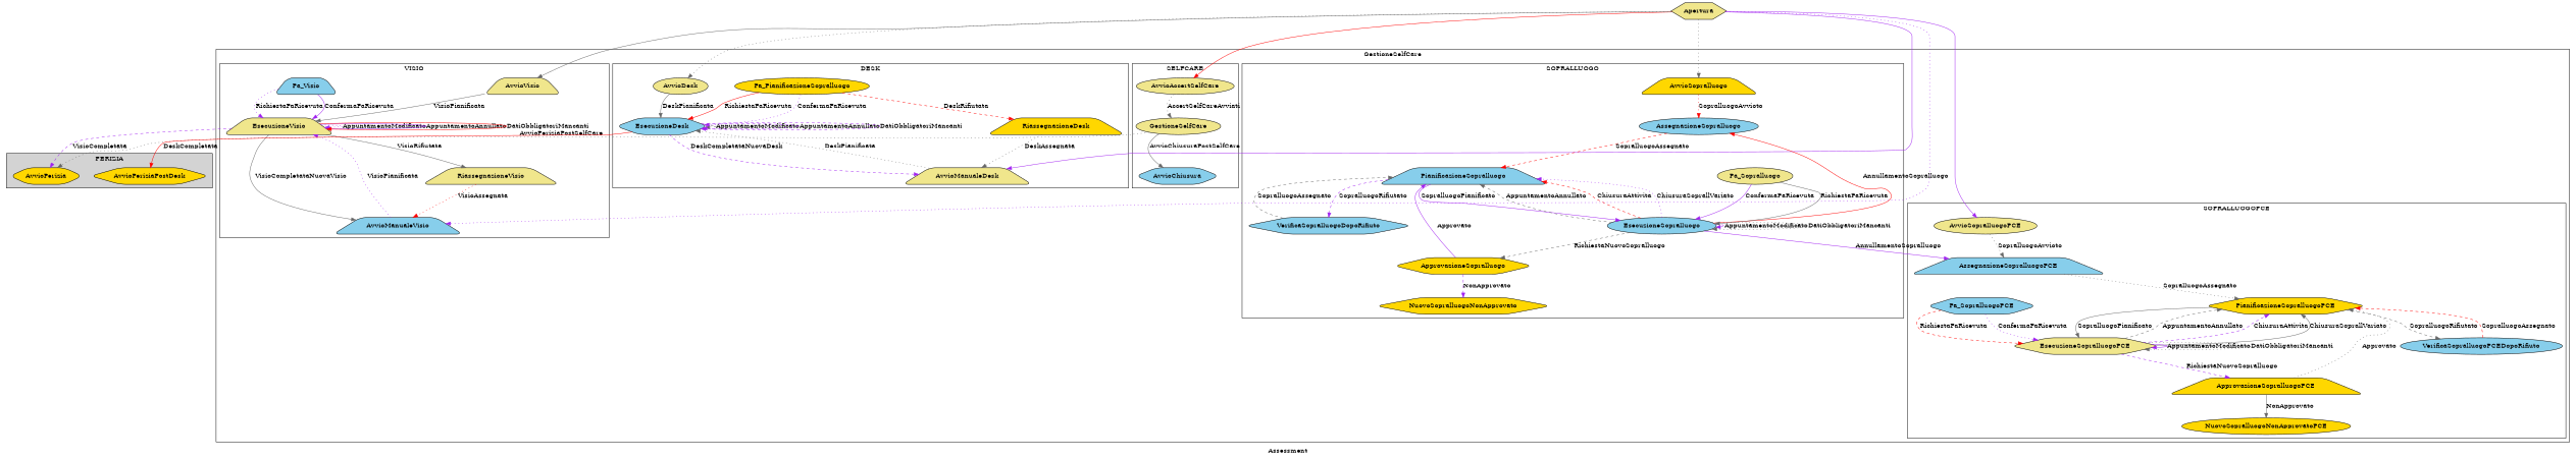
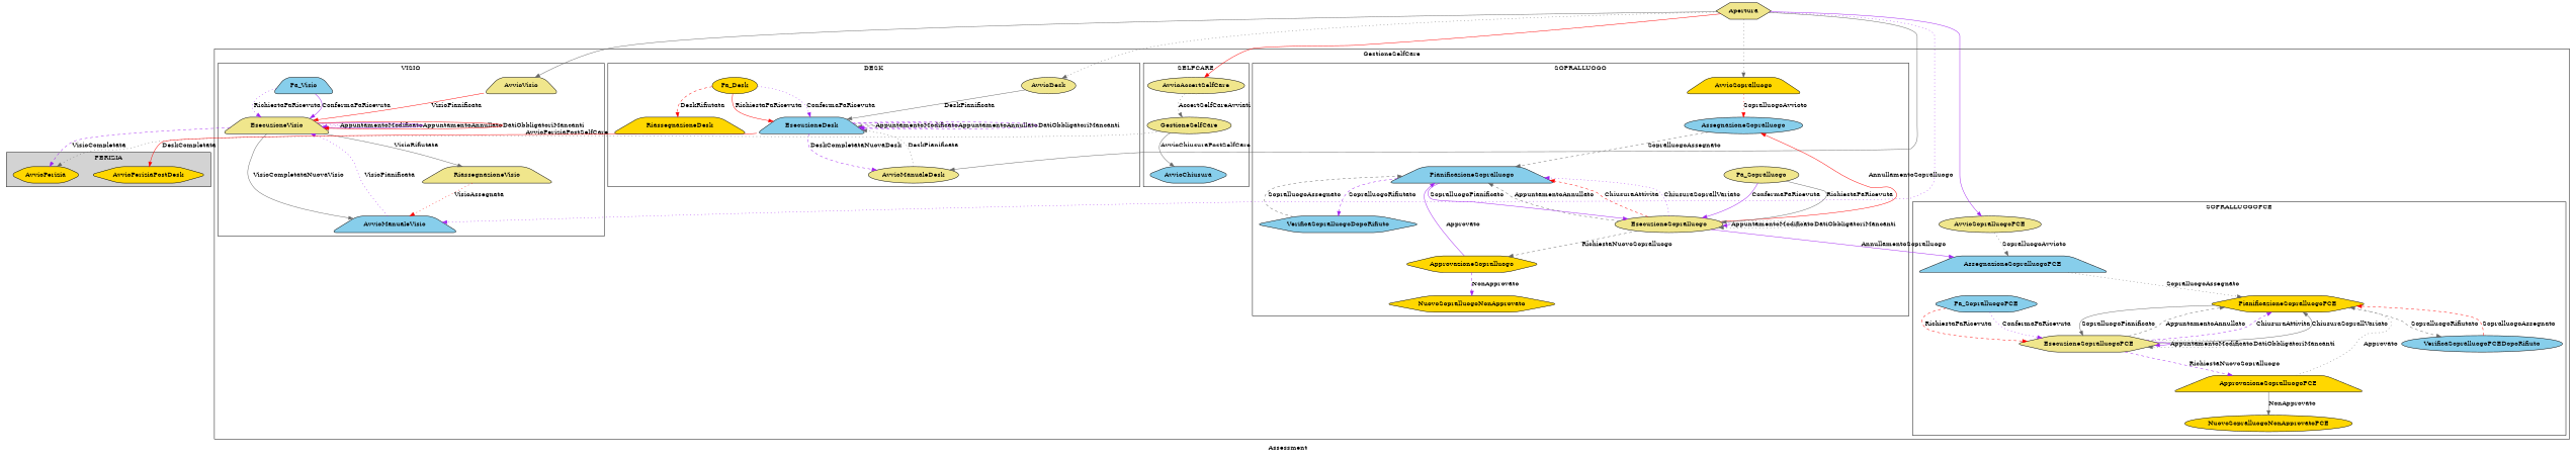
  digraph {
    commet=PCE
    label=Assessment
    rankdir=TB
    node [fillcolor=khaki shape=ellipse style="rounded,filled"]
    edge [color=gray40 style=solid]
    Apertura [shape=hexagon style=filled]
    AvvioAccertSelfCare
    GestioneSelfCare
    AvvioChiusura [fillcolor=skyblue shape=hexagon]
    AvvioVisio [shape=trapezium]
    AvvioManualeVisio [fillcolor=skyblue shape=trapezium]
    EsecuzioneVisio [shape=trapezium]
    RiassegnazioneVisio [shape=trapezium]
    Pa_Visio [fillcolor=skyblue shape=trapezium]
    AvvioDesk
-   AvvioManualeDesk [shape=trapezium]
-   EsecuzioneDesk [fillcolor=skyblue shape=hexagon]
+   AvvioManualeDesk
+   EsecuzioneDesk [fillcolor=skyblue shape=trapezium]
    RiassegnazioneDesk [fillcolor=gold shape=trapezium]
-   Pa_Desk [fillcolor=gold label=Pa_PianificazioneSopralluogo]
+   Pa_Desk [fillcolor=gold]
    AvvioSopralluogo [fillcolor=gold shape=trapezium]
    AssegnazioneSopralluogo [fillcolor=skyblue]
    PianificazioneSopralluogo [fillcolor=skyblue shape=trapezium]
-   EsecuzioneSopralluogo [fillcolor=skyblue]
+   EsecuzioneSopralluogo
    VerificaSopralluogoDopoRifiuto [fillcolor=skyblue shape=hexagon]
    ApprovazioneSopralluogo [fillcolor=gold shape=hexagon]
    NuovoSopralluogoNonApprovato [fillcolor=gold shape=hexagon]
    Pa_Sopralluogo
    AvvioSopralluogoPCE
    AssegnazioneSopralluogoPCE [fillcolor=skyblue shape=trapezium]
    PianificazioneSopralluogoPCE [fillcolor=gold shape=hexagon]
    EsecuzioneSopralluogoPCE [shape=hexagon]
    VerificaSopralluogoPCEDopoRifiuto [fillcolor=skyblue]
    ApprovazioneSopralluogoPCE [fillcolor=gold shape=trapezium]
    NuovoSopralluogoNonApprovatoPCE [fillcolor=gold]
    Pa_SopralluogoPCE [fillcolor=skyblue shape=hexagon]
    AvvioPerizia [fillcolor=gold shape=hexagon]
    AvvioPeriziaPostDesk [fillcolor=gold shape=hexagon]
    subgraph sub_1 {
      color=green
      label=Opening
      rank=min
      Apertura
    }
    subgraph cluster_2 {
      label=GestioneSelfCare
      subgraph cluster_3 {
        label=SELFCARE
        AvvioAccertSelfCare
        GestioneSelfCare
        AvvioChiusura
      }
      subgraph cluster_4 {
        label=VISIO
        AvvioVisio
        AvvioManualeVisio
        EsecuzioneVisio
        RiassegnazioneVisio
        Pa_Visio
      }
      subgraph cluster_5 {
        label=DESK
        AvvioDesk
        AvvioManualeDesk
        EsecuzioneDesk
        RiassegnazioneDesk
        Pa_Desk
      }
      subgraph cluster_6 {
        label=SOPRALLUOGO
        AvvioSopralluogo
        AssegnazioneSopralluogo
        PianificazioneSopralluogo
        EsecuzioneSopralluogo
        VerificaSopralluogoDopoRifiuto
        ApprovazioneSopralluogo
        NuovoSopralluogoNonApprovato
        Pa_Sopralluogo
      }
      subgraph cluster_7 {
        label=SOPRALLUOGOPCE
        AvvioSopralluogoPCE
        AssegnazioneSopralluogoPCE
        PianificazioneSopralluogoPCE
        EsecuzioneSopralluogoPCE
        VerificaSopralluogoPCEDopoRifiuto
        ApprovazioneSopralluogoPCE
        NuovoSopralluogoNonApprovatoPCE
        Pa_SopralluogoPCE
      }
    }
    subgraph cluster_8 {
      label=PERIZIA
      rank=sink
      style=filled
      AvvioPerizia
      AvvioPeriziaPostDesk
    }
    Apertura -> AvvioAccertSelfCare [color=red]
    Apertura -> AvvioVisio
    Apertura -> AvvioManualeVisio [color=purple style=dotted]
    Apertura -> AvvioDesk [style=dotted]
-   Apertura -> AvvioManualeDesk [color=purple]
+   Apertura -> AvvioManualeDesk
    Apertura -> AvvioSopralluogo [style=dotted]
    Apertura -> AvvioSopralluogoPCE [color=purple]
    AvvioAccertSelfCare -> GestioneSelfCare [label=AccertSelfCareAvviati style=dotted]
    GestioneSelfCare -> AvvioChiusura [label=AvvioChiusuraPostSelfCare]
    GestioneSelfCare -> AvvioPerizia [style=dotted xlabel=AvvioPeriziaPostSelfCare]
-   AvvioVisio -> EsecuzioneVisio [label=VisioPianificata]
+   AvvioVisio -> EsecuzioneVisio [color=red label=VisioPianificata]
    AvvioManualeVisio -> EsecuzioneVisio [color=purple label=VisioPianificata style=dotted]
    EsecuzioneVisio -> AvvioManualeVisio [label=VisioCompletataNuovaVisio]
    EsecuzioneVisio -> EsecuzioneVisio [color=purple label=AppuntamentoModificato style=dotted]
    EsecuzioneVisio -> EsecuzioneVisio [color=purple label=AppuntamentoAnnullato]
    EsecuzioneVisio -> EsecuzioneVisio [color=red label=DatiObbligatoriMancanti]
    EsecuzioneVisio -> RiassegnazioneVisio [label=VisioRifiutata]
    EsecuzioneVisio -> AvvioPerizia [color=purple label=VisioCompletata style=dashed]
    RiassegnazioneVisio -> AvvioManualeVisio [color=red label=VisioAssegnata style=dotted]
    Pa_Visio -> EsecuzioneVisio [color=purple label=RichiestaPaRicevuta style=dotted]
    Pa_Visio -> EsecuzioneVisio [color=purple label=ConfermaPaRicevuta]
    AvvioDesk -> EsecuzioneDesk [label=DeskPianificata]
    AvvioManualeDesk -> EsecuzioneDesk [label=DeskPianificata style=dotted]
    EsecuzioneDesk -> AvvioManualeDesk [color=purple label=DeskCompletataNuovaDesk style=dashed]
    EsecuzioneDesk -> EsecuzioneDesk [label=AppuntamentoModificato style=dashed]
    EsecuzioneDesk -> EsecuzioneDesk [color=purple label=AppuntamentoAnnullato style=dashed]
    EsecuzioneDesk -> EsecuzioneDesk [color=purple label=DatiObbligatoriMancanti style=dashed]
    EsecuzioneDesk -> AvvioPeriziaPostDesk [color=red label=DeskCompletata]
-   RiassegnazioneDesk -> AvvioManualeDesk [label=DeskAssegnata style=dotted]
    Pa_Desk -> EsecuzioneDesk [color=red label=RichiestaPaRicevuta]
    Pa_Desk -> EsecuzioneDesk [color=purple label=ConfermaPaRicevuta style=dotted]
    Pa_Desk -> RiassegnazioneDesk [color=red label=DeskRifiutata style=dashed]
    AvvioSopralluogo -> AssegnazioneSopralluogo [color=red label=SopralluogoAvvioto style=dotted]
-   AssegnazioneSopralluogo -> PianificazioneSopralluogo [color=red label=SopralluogoAssegnato style=dashed]
+   AssegnazioneSopralluogo -> PianificazioneSopralluogo [label=SopralluogoAssegnato style=dashed]
    PianificazioneSopralluogo -> EsecuzioneSopralluogo [color=purple label=SopralluogoPianificato]
    PianificazioneSopralluogo -> VerificaSopralluogoDopoRifiuto [color=purple label=SopralluogoRifiutato style=dashed]
    EsecuzioneSopralluogo -> AssegnazioneSopralluogo [color=red label=AnnullamentoSopralluogo]
    EsecuzioneSopralluogo -> PianificazioneSopralluogo [label=AppuntamentoAnnullato style=dashed]
    EsecuzioneSopralluogo -> PianificazioneSopralluogo [color=red label=ChiusuraAttivita style=dashed]
    EsecuzioneSopralluogo -> PianificazioneSopralluogo [color=purple label=ChiusuraSoprallVariato style=dotted]
    EsecuzioneSopralluogo -> EsecuzioneSopralluogo [color=purple label=AppuntamentoModificato style=dashed]
    EsecuzioneSopralluogo -> EsecuzioneSopralluogo [label=DatiObbligatoriMancanti style=dotted]
    EsecuzioneSopralluogo -> ApprovazioneSopralluogo [label=RichiestaNuovoSopralluogo style=dashed]
    EsecuzioneSopralluogo -> AssegnazioneSopralluogoPCE [color=purple label=AnnullamentoSopralluogo]
    VerificaSopralluogoDopoRifiuto -> PianificazioneSopralluogo [label=SopralluogoAssegnato style=dashed]
    ApprovazioneSopralluogo -> PianificazioneSopralluogo [color=purple label=Approvato]
    ApprovazioneSopralluogo -> NuovoSopralluogoNonApprovato [color=purple label=NonApprovato style=dashed]
    Pa_Sopralluogo -> EsecuzioneSopralluogo [label=RichiestaPaRicevuta]
    Pa_Sopralluogo -> EsecuzioneSopralluogo [color=purple label=ConfermaPaRicevuta]
    AvvioSopralluogoPCE -> AssegnazioneSopralluogoPCE [label=SopralluogoAvvioto style=dotted]
    AssegnazioneSopralluogoPCE -> PianificazioneSopralluogoPCE [label=SopralluogoAssegnato style=dotted]
    PianificazioneSopralluogoPCE -> EsecuzioneSopralluogoPCE [label=SopralluogoPianificato]
    PianificazioneSopralluogoPCE -> VerificaSopralluogoPCEDopoRifiuto [label=SopralluogoRifiutato style=dashed]
    EsecuzioneSopralluogoPCE -> PianificazioneSopralluogoPCE [label=AppuntamentoAnnullato style=dashed]
    EsecuzioneSopralluogoPCE -> PianificazioneSopralluogoPCE [color=purple label=ChiusuraAttivita style=dashed]
    EsecuzioneSopralluogoPCE -> PianificazioneSopralluogoPCE [label=ChiusuraSoprallVariato]
    EsecuzioneSopralluogoPCE -> EsecuzioneSopralluogoPCE [color=purple label=AppuntamentoModificato]
    EsecuzioneSopralluogoPCE -> EsecuzioneSopralluogoPCE [label=DatiObbligatoriMancanti style=dotted]
    EsecuzioneSopralluogoPCE -> ApprovazioneSopralluogoPCE [color=purple label=RichiestaNuovoSopralluogo style=dashed]
    VerificaSopralluogoPCEDopoRifiuto -> PianificazioneSopralluogoPCE [color=red label=SopralluogoAssegnato style=dashed]
    ApprovazioneSopralluogoPCE -> PianificazioneSopralluogoPCE [label=Approvato style=dotted]
    ApprovazioneSopralluogoPCE -> NuovoSopralluogoNonApprovatoPCE [label=NonApprovato]
    Pa_SopralluogoPCE -> EsecuzioneSopralluogoPCE [color=red label=RichiestaPaRicevuta style=dashed]
    Pa_SopralluogoPCE -> EsecuzioneSopralluogoPCE [color=purple label=ConfermaPaRicevuta style=dotted]
  }
